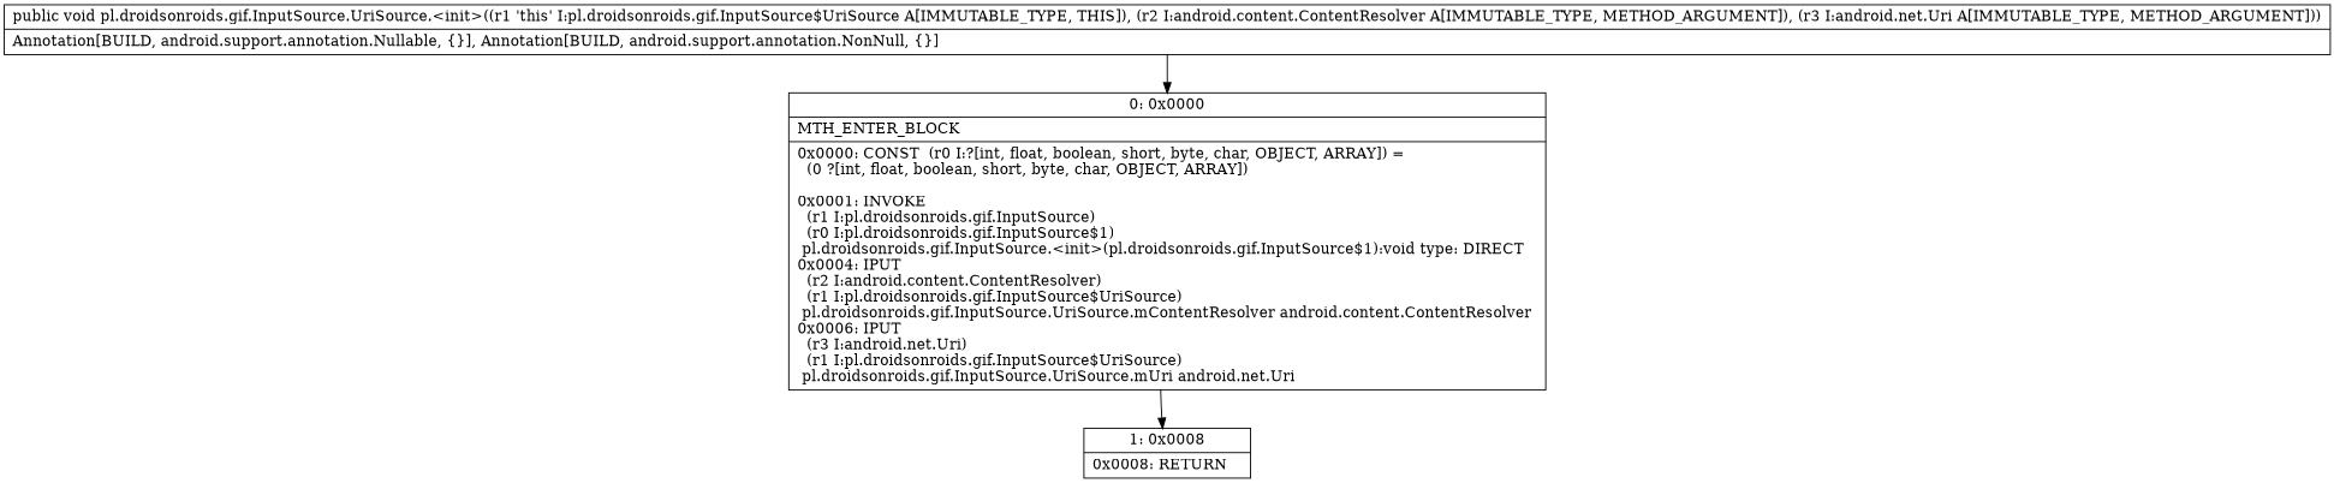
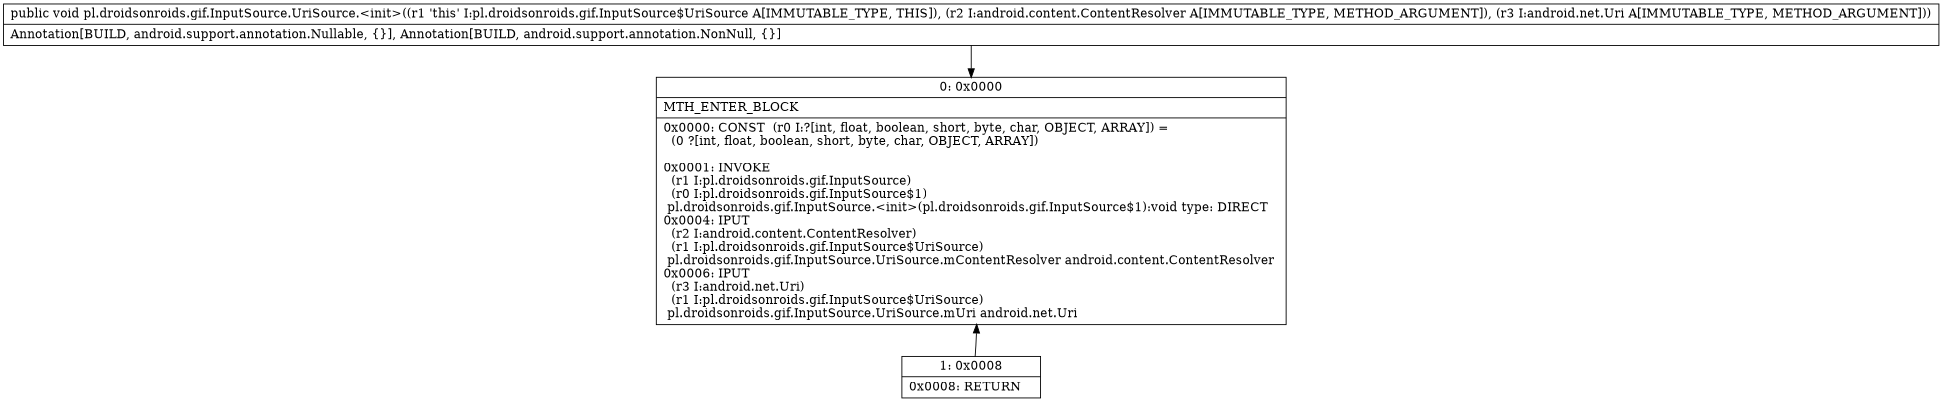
  digraph {
    node [shape=record]
    n1 [label="{0\:\ 0x0000|MTH_ENTER_BLOCK\l|0x0000: CONST  (r0 I:?[int, float, boolean, short, byte, char, OBJECT, ARRAY]) = \l  (0 ?[int, float, boolean, short, byte, char, OBJECT, ARRAY])\l \l0x0001: INVOKE  \l  (r1 I:pl.droidsonroids.gif.InputSource)\l  (r0 I:pl.droidsonroids.gif.InputSource$1)\l pl.droidsonroids.gif.InputSource.\<init\>(pl.droidsonroids.gif.InputSource$1):void type: DIRECT \l0x0004: IPUT  \l  (r2 I:android.content.ContentResolver)\l  (r1 I:pl.droidsonroids.gif.InputSource$UriSource)\l pl.droidsonroids.gif.InputSource.UriSource.mContentResolver android.content.ContentResolver \l0x0006: IPUT  \l  (r3 I:android.net.Uri)\l  (r1 I:pl.droidsonroids.gif.InputSource$UriSource)\l pl.droidsonroids.gif.InputSource.UriSource.mUri android.net.Uri \l}"]
    n2 [label="{1\:\ 0x0008|0x0008: RETURN   \l}"]
    n3 [label="{public void pl.droidsonroids.gif.InputSource.UriSource.\<init\>((r1 'this' I:pl.droidsonroids.gif.InputSource$UriSource A[IMMUTABLE_TYPE, THIS]), (r2 I:android.content.ContentResolver A[IMMUTABLE_TYPE, METHOD_ARGUMENT]), (r3 I:android.net.Uri A[IMMUTABLE_TYPE, METHOD_ARGUMENT]))  | Annotation[BUILD, android.support.annotation.Nullable, \{\}], Annotation[BUILD, android.support.annotation.NonNull, \{\}]\l}"]
-   n1 -> n2
+   n2 -> n1
    n3 -> n1
  }
